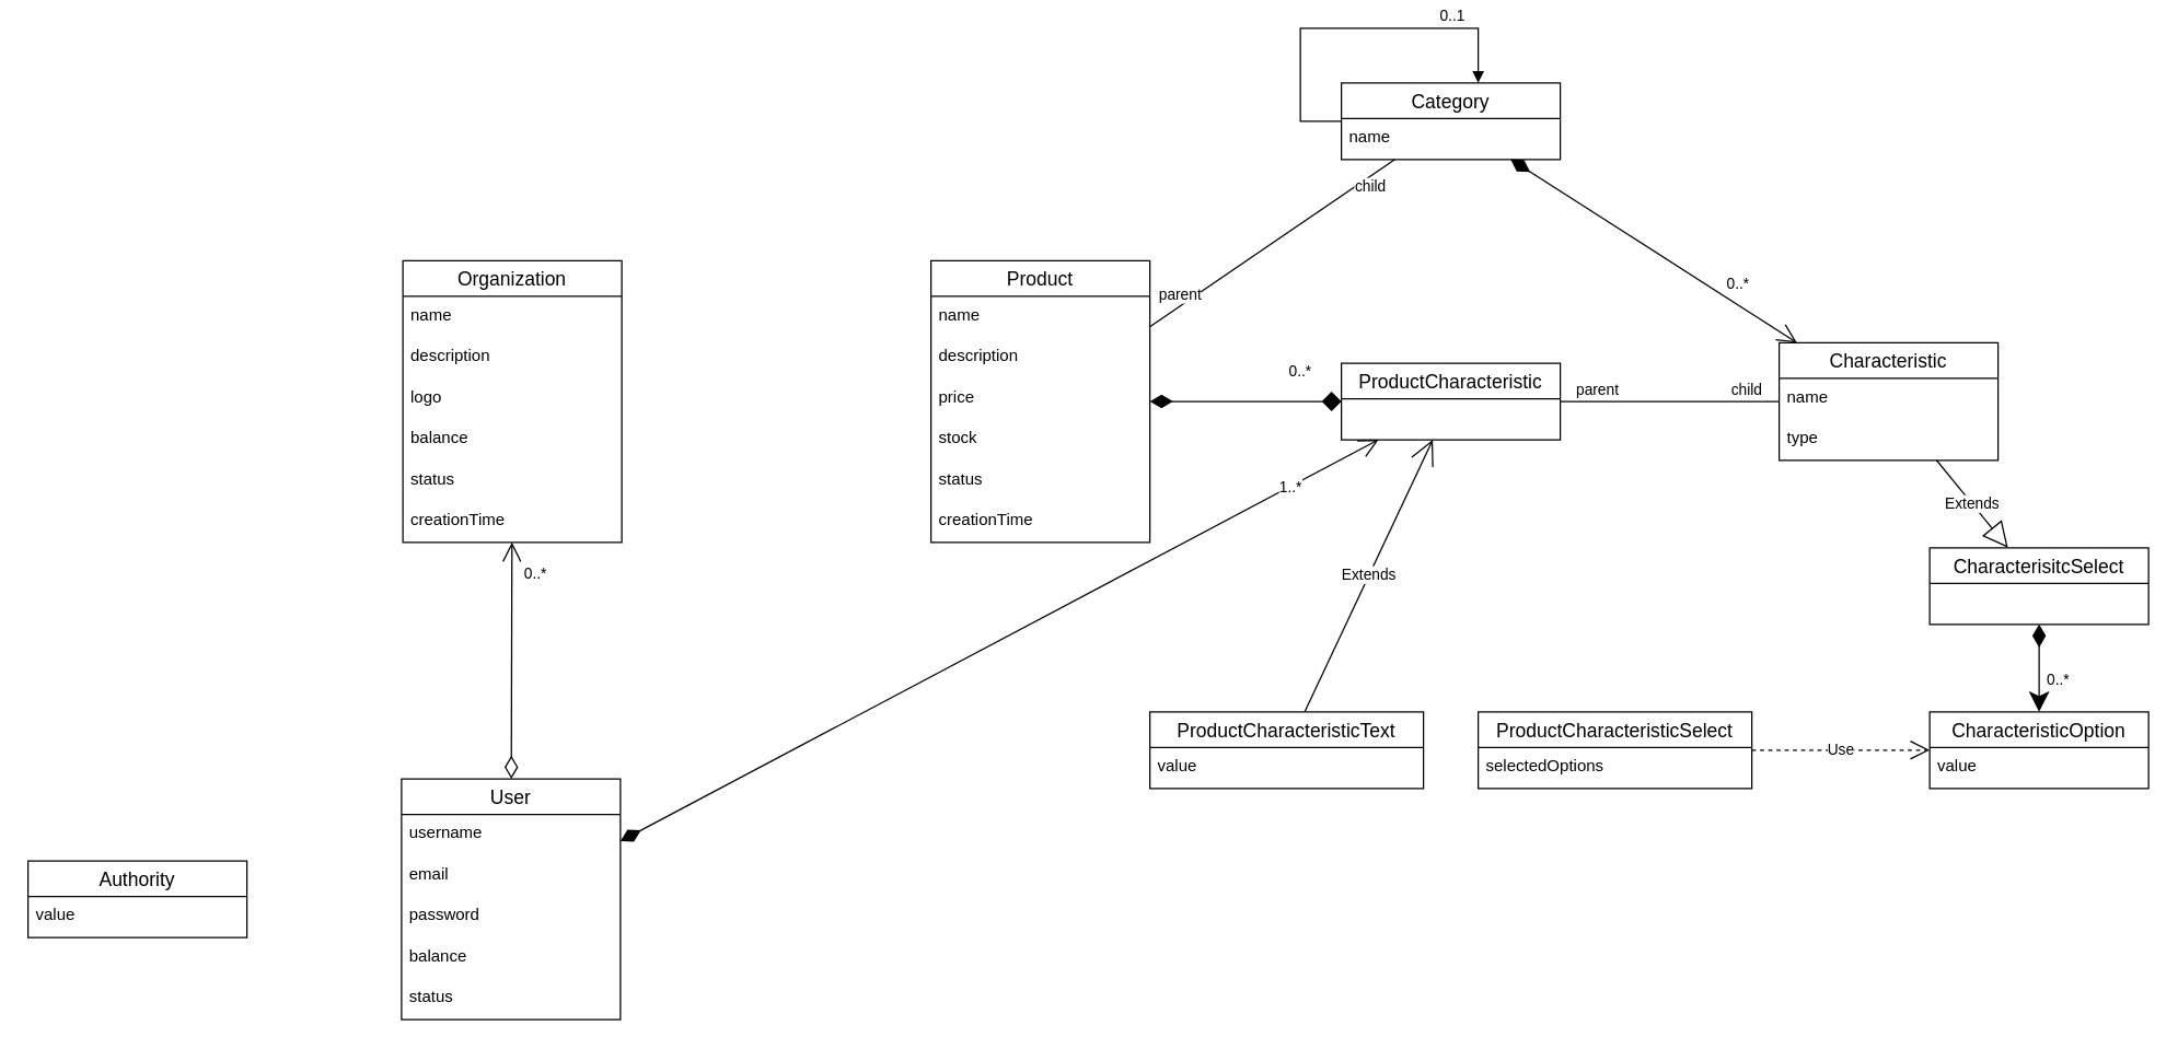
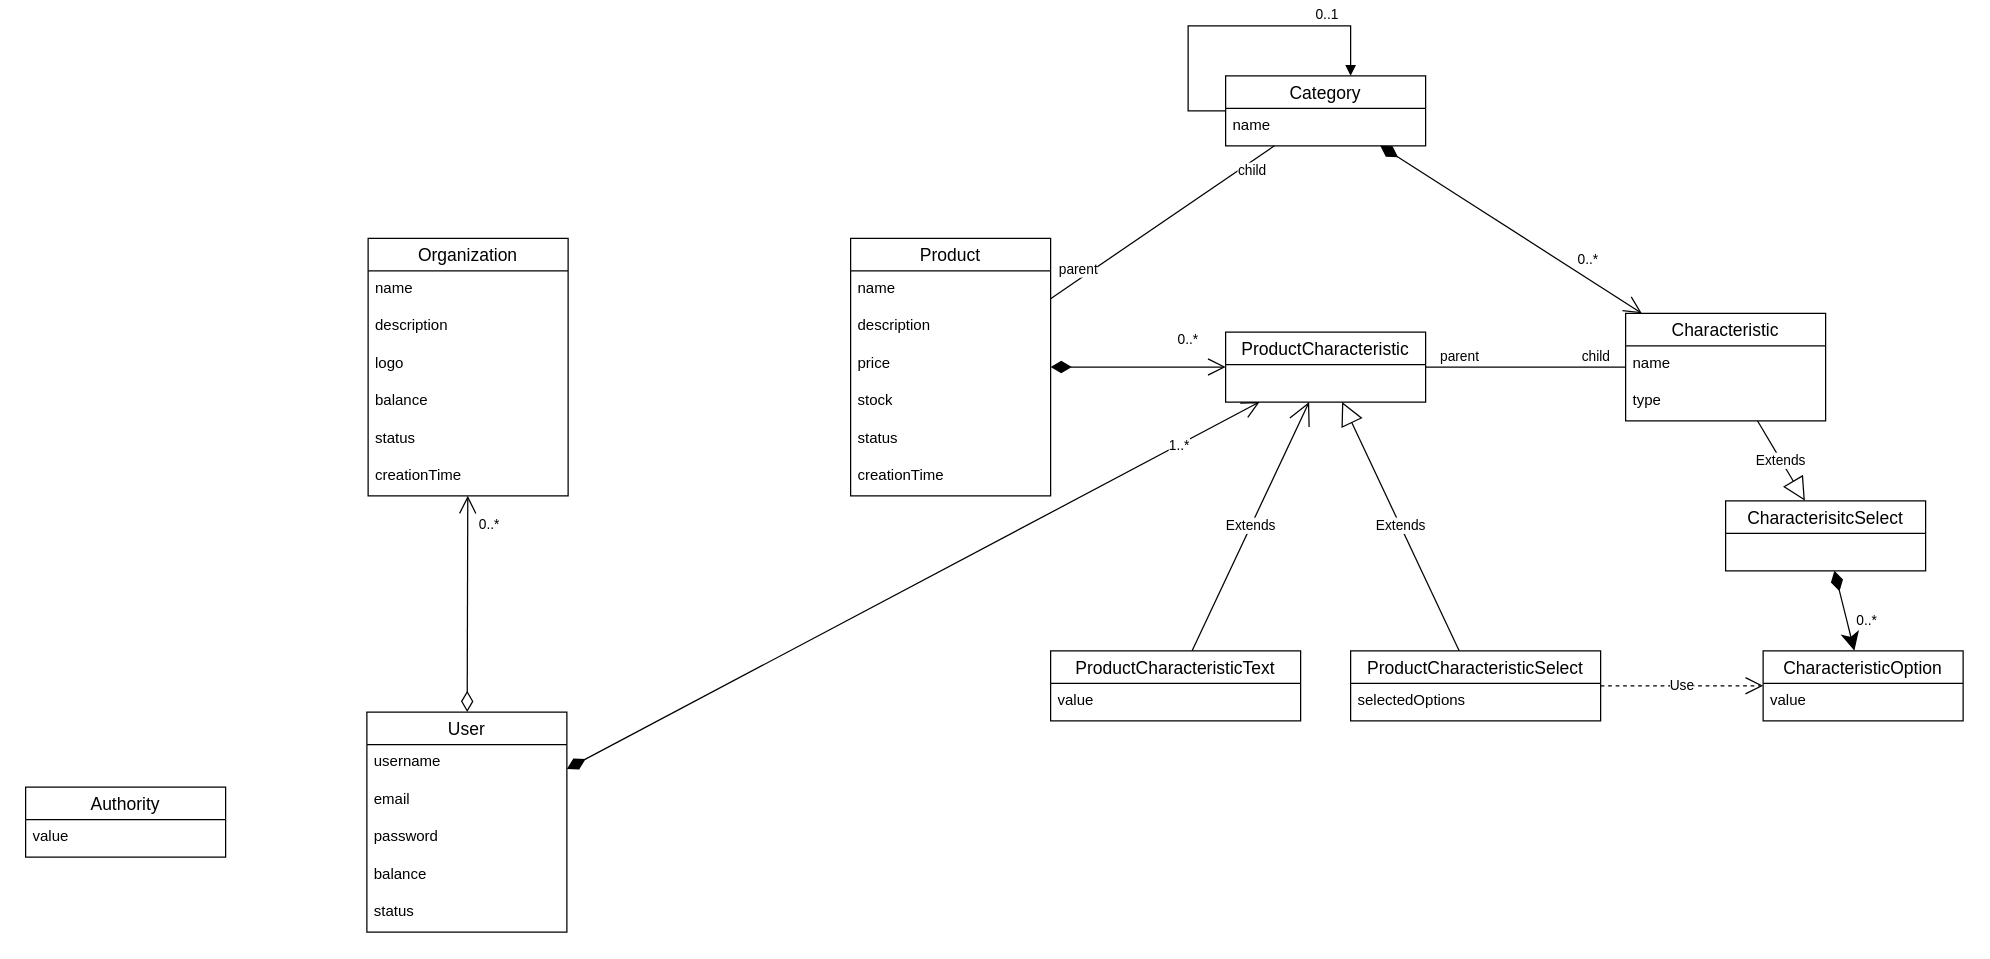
  <mxCell id="0" />
  <mxCell id="1" parent="0" />
  <mxCell id="2" value="User" style="swimlane;fontStyle=0;childLayout=stackLayout;horizontal=1;startSize=26;horizontalStack=0;resizeParent=1;resizeParentMax=0;resizeLast=0;collapsible=1;marginBottom=0;align=center;fontSize=14;" parent="1" vertex="1"><mxGeometry x="293" y="569" width="160" height="176" as="geometry" /></mxCell>
  <mxCell id="3" value="username" style="text;strokeColor=none;fillColor=none;spacingLeft=4;spacingRight=4;overflow=hidden;rotatable=0;points=[[0,0.5],[1,0.5]];portConstraint=eastwest;fontSize=12;whiteSpace=wrap;html=1;" parent="2" vertex="1"><mxGeometry y="26" width="160" height="30" as="geometry" /></mxCell>
  <mxCell id="4" value="email" style="text;strokeColor=none;fillColor=none;spacingLeft=4;spacingRight=4;overflow=hidden;rotatable=0;points=[[0,0.5],[1,0.5]];portConstraint=eastwest;fontSize=12;whiteSpace=wrap;html=1;" parent="2" vertex="1"><mxGeometry y="56" width="160" height="30" as="geometry" /></mxCell>
  <mxCell id="5" value="password" style="text;strokeColor=none;fillColor=none;spacingLeft=4;spacingRight=4;overflow=hidden;rotatable=0;points=[[0,0.5],[1,0.5]];portConstraint=eastwest;fontSize=12;whiteSpace=wrap;html=1;" parent="2" vertex="1"><mxGeometry y="86" width="160" height="30" as="geometry" /></mxCell>
  <mxCell id="6" value="balance" style="text;strokeColor=none;fillColor=none;spacingLeft=4;spacingRight=4;overflow=hidden;rotatable=0;points=[[0,0.5],[1,0.5]];portConstraint=eastwest;fontSize=12;whiteSpace=wrap;html=1;" parent="2" vertex="1"><mxGeometry y="116" width="160" height="30" as="geometry" /></mxCell>
  <mxCell id="7" value="status" style="text;strokeColor=none;fillColor=none;spacingLeft=4;spacingRight=4;overflow=hidden;rotatable=0;points=[[0,0.5],[1,0.5]];portConstraint=eastwest;fontSize=12;whiteSpace=wrap;html=1;" parent="2" vertex="1"><mxGeometry y="146" width="160" height="30" as="geometry" /></mxCell>
  <mxCell id="8" value="Authority" style="swimlane;fontStyle=0;childLayout=stackLayout;horizontal=1;startSize=26;horizontalStack=0;resizeParent=1;resizeParentMax=0;resizeLast=0;collapsible=1;marginBottom=0;align=center;fontSize=14;" parent="1" vertex="1"><mxGeometry x="20" y="629" width="160" height="56" as="geometry" /></mxCell>
  <mxCell id="9" value="value" style="text;strokeColor=none;fillColor=none;spacingLeft=4;spacingRight=4;overflow=hidden;rotatable=0;points=[[0,0.5],[1,0.5]];portConstraint=eastwest;fontSize=12;whiteSpace=wrap;html=1;" parent="8" vertex="1"><mxGeometry y="26" width="160" height="30" as="geometry" /></mxCell>
  <mxCell id="10" value="1..*" style="endArrow=open;html=1;endSize=12;startArrow=diamondThin;startSize=14;startFill=1;align=left;verticalAlign=bottom;rounded=0;" parent="1" source="2" target="39" edge="1"><mxGeometry x="0.726" y="-4" relative="1" as="geometry"><mxPoint x="110" y="860" as="sourcePoint" /><mxPoint x="270" y="860" as="targetPoint" /><mxPoint as="offset" /></mxGeometry></mxCell>
  <mxCell id="11" value="Organization" style="swimlane;fontStyle=0;childLayout=stackLayout;horizontal=1;startSize=26;horizontalStack=0;resizeParent=1;resizeParentMax=0;resizeLast=0;collapsible=1;marginBottom=0;align=center;fontSize=14;" parent="1" vertex="1"><mxGeometry x="294" y="190" width="160" height="206" as="geometry" /></mxCell>
  <mxCell id="12" value="name" style="text;strokeColor=none;fillColor=none;spacingLeft=4;spacingRight=4;overflow=hidden;rotatable=0;points=[[0,0.5],[1,0.5]];portConstraint=eastwest;fontSize=12;whiteSpace=wrap;html=1;" parent="11" vertex="1"><mxGeometry y="26" width="160" height="30" as="geometry" /></mxCell>
  <mxCell id="13" value="description" style="text;strokeColor=none;fillColor=none;spacingLeft=4;spacingRight=4;overflow=hidden;rotatable=0;points=[[0,0.5],[1,0.5]];portConstraint=eastwest;fontSize=12;whiteSpace=wrap;html=1;" parent="11" vertex="1"><mxGeometry y="56" width="160" height="30" as="geometry" /></mxCell>
  <mxCell id="14" value="logo" style="text;strokeColor=none;fillColor=none;spacingLeft=4;spacingRight=4;overflow=hidden;rotatable=0;points=[[0,0.5],[1,0.5]];portConstraint=eastwest;fontSize=12;whiteSpace=wrap;html=1;" parent="11" vertex="1"><mxGeometry y="86" width="160" height="30" as="geometry" /></mxCell>
  <mxCell id="15" value="balance" style="text;strokeColor=none;fillColor=none;spacingLeft=4;spacingRight=4;overflow=hidden;rotatable=0;points=[[0,0.5],[1,0.5]];portConstraint=eastwest;fontSize=12;whiteSpace=wrap;html=1;" parent="11" vertex="1"><mxGeometry y="116" width="160" height="30" as="geometry" /></mxCell>
  <mxCell id="16" value="status" style="text;strokeColor=none;fillColor=none;spacingLeft=4;spacingRight=4;overflow=hidden;rotatable=0;points=[[0,0.5],[1,0.5]];portConstraint=eastwest;fontSize=12;whiteSpace=wrap;html=1;" parent="11" vertex="1"><mxGeometry y="146" width="160" height="30" as="geometry" /></mxCell>
  <mxCell id="17" value="creationTime" style="text;strokeColor=none;fillColor=none;spacingLeft=4;spacingRight=4;overflow=hidden;rotatable=0;points=[[0,0.5],[1,0.5]];portConstraint=eastwest;fontSize=12;whiteSpace=wrap;html=1;" parent="11" vertex="1"><mxGeometry y="176" width="160" height="30" as="geometry" /></mxCell>
  <mxCell id="18" value="0..*" style="endArrow=open;html=1;endSize=12;startArrow=diamondThin;startSize=14;startFill=0;align=left;verticalAlign=bottom;rounded=0;" parent="1" source="2" target="11" edge="1"><mxGeometry x="0.628" y="-7" relative="1" as="geometry"><mxPoint x="480" y="480" as="sourcePoint" /><mxPoint x="640" y="480" as="targetPoint" /><mxPoint as="offset" /></mxGeometry></mxCell>
  <mxCell id="19" value="Product" style="swimlane;fontStyle=0;childLayout=stackLayout;horizontal=1;startSize=26;horizontalStack=0;resizeParent=1;resizeParentMax=0;resizeLast=0;collapsible=1;marginBottom=0;align=center;fontSize=14;" parent="1" vertex="1"><mxGeometry x="680" y="190" width="160" height="206" as="geometry" /></mxCell>
  <mxCell id="20" value="name" style="text;strokeColor=none;fillColor=none;spacingLeft=4;spacingRight=4;overflow=hidden;rotatable=0;points=[[0,0.5],[1,0.5]];portConstraint=eastwest;fontSize=12;whiteSpace=wrap;html=1;" parent="19" vertex="1"><mxGeometry y="26" width="160" height="30" as="geometry" /></mxCell>
  <mxCell id="21" value="description" style="text;strokeColor=none;fillColor=none;spacingLeft=4;spacingRight=4;overflow=hidden;rotatable=0;points=[[0,0.5],[1,0.5]];portConstraint=eastwest;fontSize=12;whiteSpace=wrap;html=1;" parent="19" vertex="1"><mxGeometry y="56" width="160" height="30" as="geometry" /></mxCell>
  <mxCell id="22" value="price" style="text;strokeColor=none;fillColor=none;spacingLeft=4;spacingRight=4;overflow=hidden;rotatable=0;points=[[0,0.5],[1,0.5]];portConstraint=eastwest;fontSize=12;whiteSpace=wrap;html=1;" parent="19" vertex="1"><mxGeometry y="86" width="160" height="30" as="geometry" /></mxCell>
  <mxCell id="23" value="stock" style="text;strokeColor=none;fillColor=none;spacingLeft=4;spacingRight=4;overflow=hidden;rotatable=0;points=[[0,0.5],[1,0.5]];portConstraint=eastwest;fontSize=12;whiteSpace=wrap;html=1;" parent="19" vertex="1"><mxGeometry y="116" width="160" height="30" as="geometry" /></mxCell>
  <mxCell id="24" value="status" style="text;strokeColor=none;fillColor=none;spacingLeft=4;spacingRight=4;overflow=hidden;rotatable=0;points=[[0,0.5],[1,0.5]];portConstraint=eastwest;fontSize=12;whiteSpace=wrap;html=1;" parent="19" vertex="1"><mxGeometry y="146" width="160" height="30" as="geometry" /></mxCell>
  <mxCell id="25" value="creationTime" style="text;strokeColor=none;fillColor=none;spacingLeft=4;spacingRight=4;overflow=hidden;rotatable=0;points=[[0,0.5],[1,0.5]];portConstraint=eastwest;fontSize=12;whiteSpace=wrap;html=1;" parent="19" vertex="1"><mxGeometry y="176" width="160" height="30" as="geometry" /></mxCell>
  <mxCell id="26" value="Category" style="swimlane;fontStyle=0;childLayout=stackLayout;horizontal=1;startSize=26;horizontalStack=0;resizeParent=1;resizeParentMax=0;resizeLast=0;collapsible=1;marginBottom=0;align=center;fontSize=14;" parent="1" vertex="1"><mxGeometry x="980" y="60" width="160" height="56" as="geometry" /></mxCell>
  <mxCell id="27" value="name" style="text;strokeColor=none;fillColor=none;spacingLeft=4;spacingRight=4;overflow=hidden;rotatable=0;points=[[0,0.5],[1,0.5]];portConstraint=eastwest;fontSize=12;whiteSpace=wrap;html=1;" parent="26" vertex="1"><mxGeometry y="26" width="160" height="30" as="geometry" /></mxCell>
  <mxCell id="28" value="Characteristic" style="swimlane;fontStyle=0;childLayout=stackLayout;horizontal=1;startSize=26;horizontalStack=0;resizeParent=1;resizeParentMax=0;resizeLast=0;collapsible=1;marginBottom=0;align=center;fontSize=14;" parent="1" vertex="1"><mxGeometry x="1300" y="250" width="160" height="86" as="geometry" /></mxCell>
  <mxCell id="29" value="name" style="text;strokeColor=none;fillColor=none;spacingLeft=4;spacingRight=4;overflow=hidden;rotatable=0;points=[[0,0.5],[1,0.5]];portConstraint=eastwest;fontSize=12;whiteSpace=wrap;html=1;" parent="28" vertex="1"><mxGeometry y="26" width="160" height="30" as="geometry" /></mxCell>
  <mxCell id="30" value="type" style="text;strokeColor=none;fillColor=none;spacingLeft=4;spacingRight=4;overflow=hidden;rotatable=0;points=[[0,0.5],[1,0.5]];portConstraint=eastwest;fontSize=12;whiteSpace=wrap;html=1;" parent="28" vertex="1"><mxGeometry y="56" width="160" height="30" as="geometry" /></mxCell>
  <mxCell id="31" value="ProductCharacteristicText" style="swimlane;fontStyle=0;childLayout=stackLayout;horizontal=1;startSize=26;horizontalStack=0;resizeParent=1;resizeParentMax=0;resizeLast=0;collapsible=1;marginBottom=0;align=center;fontSize=14;" parent="1" vertex="1"><mxGeometry x="840" y="520" width="200" height="56" as="geometry" /></mxCell>
  <mxCell id="32" value="value" style="text;strokeColor=none;fillColor=none;spacingLeft=4;spacingRight=4;overflow=hidden;rotatable=0;points=[[0,0.5],[1,0.5]];portConstraint=eastwest;fontSize=12;whiteSpace=wrap;html=1;" parent="31" vertex="1"><mxGeometry y="26" width="200" height="30" as="geometry" /></mxCell>
  <mxCell id="33" value="ProductCharacteristicSelect" style="swimlane;fontStyle=0;childLayout=stackLayout;horizontal=1;startSize=26;horizontalStack=0;resizeParent=1;resizeParentMax=0;resizeLast=0;collapsible=1;marginBottom=0;align=center;fontSize=14;" parent="1" vertex="1"><mxGeometry x="1080" y="520" width="200" height="56" as="geometry" /></mxCell>
  <mxCell id="34" value="selectedOptions" style="text;strokeColor=none;fillColor=none;spacingLeft=4;spacingRight=4;overflow=hidden;rotatable=0;points=[[0,0.5],[1,0.5]];portConstraint=eastwest;fontSize=12;whiteSpace=wrap;html=1;" parent="33" vertex="1"><mxGeometry y="26" width="200" height="30" as="geometry" /></mxCell>
  <mxCell id="35" value="Extends" style="endArrow=open;endSize=16;endFill=0;html=1;rounded=0;" parent="1" source="31" target="39" edge="1"><mxGeometry width="160" relative="1" as="geometry"><mxPoint x="950" y="360" as="sourcePoint" /><mxPoint x="1110" y="360" as="targetPoint" /></mxGeometry></mxCell>
+ <mxCell id="36" value="Extends" style="endArrow=block;endSize=16;endFill=0;html=1;rounded=0;" parent="1" source="33" target="39" edge="1"><mxGeometry width="160" relative="1" as="geometry"><mxPoint x="940" y="390" as="sourcePoint" /><mxPoint x="1100" y="390" as="targetPoint" /></mxGeometry></mxCell>
  <mxCell id="37" value="CharacteristicOption" style="swimlane;fontStyle=0;childLayout=stackLayout;horizontal=1;startSize=26;horizontalStack=0;resizeParent=1;resizeParentMax=0;resizeLast=0;collapsible=1;marginBottom=0;align=center;fontSize=14;" parent="1" vertex="1"><mxGeometry x="1410" y="520" width="160" height="56" as="geometry" /></mxCell>
  <mxCell id="38" value="value" style="text;strokeColor=none;fillColor=none;spacingLeft=4;spacingRight=4;overflow=hidden;rotatable=0;points=[[0,0.5],[1,0.5]];portConstraint=eastwest;fontSize=12;whiteSpace=wrap;html=1;" parent="37" vertex="1"><mxGeometry y="26" width="160" height="30" as="geometry" /></mxCell>
  <mxCell id="39" value="ProductCharacteristic" style="swimlane;fontStyle=0;childLayout=stackLayout;horizontal=1;startSize=26;horizontalStack=0;resizeParent=1;resizeParentMax=0;resizeLast=0;collapsible=1;marginBottom=0;align=center;fontSize=14;" parent="1" vertex="1"><mxGeometry x="980" y="265" width="160" height="56" as="geometry" /></mxCell>
- <mxCell id="40" value="0..*" style="endArrow=diamond;html=1;endSize=12;startArrow=diamondThin;startSize=14;startFill=1;align=left;verticalAlign=bottom;rounded=0;" parent="1" source="19" target="39" edge="1"><mxGeometry x="0.429" y="13" relative="1" as="geometry"><mxPoint x="700" y="510" as="sourcePoint" /><mxPoint x="860" y="510" as="targetPoint" /><mxPoint as="offset" /></mxGeometry></mxCell>
+ <mxCell id="40" value="0..*" style="endArrow=open;html=1;endSize=12;startArrow=diamondThin;startSize=14;startFill=1;align=left;verticalAlign=bottom;rounded=0;" parent="1" source="19" target="39" edge="1"><mxGeometry x="0.429" y="13" relative="1" as="geometry"><mxPoint x="700" y="510" as="sourcePoint" /><mxPoint x="860" y="510" as="targetPoint" /><mxPoint as="offset" /></mxGeometry></mxCell>
  <mxCell id="41" value="0..*" style="endArrow=classic;html=1;endSize=12;startArrow=diamondThin;startSize=14;startFill=1;align=left;verticalAlign=bottom;rounded=0;" parent="1" source="42" target="37" edge="1"><mxGeometry x="0.57" y="4" relative="1" as="geometry"><mxPoint x="1250" y="620" as="sourcePoint" /><mxPoint x="1460" y="430" as="targetPoint" /><mxPoint as="offset" /></mxGeometry></mxCell>
- <mxCell id="42" value="CharacterisitcSelect" style="swimlane;fontStyle=0;childLayout=stackLayout;horizontal=1;startSize=26;horizontalStack=0;resizeParent=1;resizeParentMax=0;resizeLast=0;collapsible=1;marginBottom=0;align=center;fontSize=14;" parent="1" vertex="1"><mxGeometry x="1410" y="400" width="160" height="56" as="geometry" /></mxCell>
+ <mxCell id="42" value="CharacterisitcSelect" style="swimlane;fontStyle=0;childLayout=stackLayout;horizontal=1;startSize=26;horizontalStack=0;resizeParent=1;resizeParentMax=0;resizeLast=0;collapsible=1;marginBottom=0;align=center;fontSize=14;" parent="1" vertex="1"><mxGeometry x="1380" y="400" width="160" height="56" as="geometry" /></mxCell>
  <mxCell id="43" value="Extends" style="endArrow=block;endSize=16;endFill=0;html=1;rounded=0;" parent="1" source="28" target="42" edge="1"><mxGeometry width="160" relative="1" as="geometry"><mxPoint x="1120" y="840" as="sourcePoint" /><mxPoint x="1280" y="840" as="targetPoint" /></mxGeometry></mxCell>
  <mxCell id="44" value="Use" style="endArrow=open;endSize=12;dashed=1;html=1;rounded=0;" parent="1" source="33" target="37" edge="1"><mxGeometry width="160" relative="1" as="geometry"><mxPoint x="1060" y="740" as="sourcePoint" /><mxPoint x="1220" y="740" as="targetPoint" /></mxGeometry></mxCell>
  <mxCell id="45" value="0..*" style="endArrow=open;html=1;endSize=12;startArrow=diamondThin;startSize=14;startFill=1;align=left;verticalAlign=bottom;rounded=0;" parent="1" source="26" target="28" edge="1"><mxGeometry x="0.5" relative="1" as="geometry"><mxPoint x="1330" y="60" as="sourcePoint" /><mxPoint x="1490" y="60" as="targetPoint" /><mxPoint as="offset" /></mxGeometry></mxCell>
  <mxCell id="46" value="" style="endArrow=none;html=1;rounded=0;" parent="1" source="19" target="26" edge="1"><mxGeometry relative="1" as="geometry"><mxPoint x="627" y="550" as="sourcePoint" /><mxPoint x="787" y="550" as="targetPoint" /></mxGeometry></mxCell>
  <mxCell id="47" value="parent" style="edgeLabel;resizable=0;html=1;align=left;verticalAlign=bottom;" parent="46" connectable="0" vertex="1"><mxGeometry x="-1" relative="1" as="geometry"><mxPoint x="5" y="-15" as="offset" /></mxGeometry></mxCell>
  <mxCell id="48" value="child" style="edgeLabel;resizable=0;html=1;align=right;verticalAlign=bottom;" parent="46" connectable="0" vertex="1"><mxGeometry x="1" relative="1" as="geometry"><mxPoint x="-6" y="28" as="offset" /></mxGeometry></mxCell>
  <mxCell id="49" value="" style="endArrow=none;html=1;rounded=0;" parent="1" source="39" target="28" edge="1"><mxGeometry relative="1" as="geometry"><mxPoint x="787" y="427.5" as="sourcePoint" /><mxPoint x="947" y="427.5" as="targetPoint" /></mxGeometry></mxCell>
  <mxCell id="50" value="parent" style="edgeLabel;resizable=0;html=1;align=left;verticalAlign=bottom;" parent="49" connectable="0" vertex="1"><mxGeometry x="-1" relative="1" as="geometry"><mxPoint x="10" as="offset" /></mxGeometry></mxCell>
  <mxCell id="51" value="child" style="edgeLabel;resizable=0;html=1;align=right;verticalAlign=bottom;" parent="49" connectable="0" vertex="1"><mxGeometry x="1" relative="1" as="geometry"><mxPoint x="-12" as="offset" /></mxGeometry></mxCell>
  <mxCell id="52" value="" style="endArrow=block;endFill=1;html=1;edgeStyle=orthogonalEdgeStyle;align=left;verticalAlign=top;rounded=0;" parent="1" source="26" target="26" edge="1"><mxGeometry x="-1" relative="1" as="geometry"><mxPoint x="910" y="88" as="sourcePoint" /><mxPoint x="1080" y="30" as="targetPoint" /><Array as="points"><mxPoint x="950" y="88" /><mxPoint x="950" y="20" /><mxPoint x="1080" y="20" /></Array></mxGeometry></mxCell>
  <mxCell id="53" value="0..1" style="edgeLabel;html=1;align=center;verticalAlign=middle;resizable=0;points=[];" parent="52" vertex="1" connectable="0"><mxGeometry x="0.557" y="3" relative="1" as="geometry"><mxPoint x="-1" y="-7" as="offset" /></mxGeometry></mxCell>
